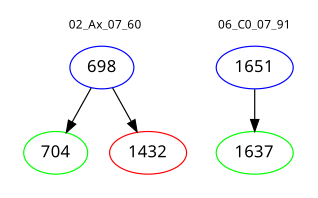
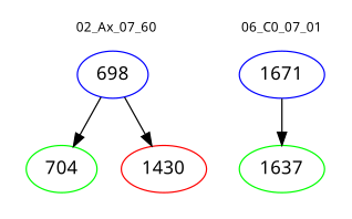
  digraph {
    fontname="Noto Sans"
    node [color=blue fontname="Noto Sans"]
    edge [color=black fontname="Noto Sans"]
    n1 [label=698]
    n2 [color=green label=704]
-   n3 [color=red label=1432]
-   n4 [label=1651]
+   n3 [color=red label=1430]
+   n4 [label=1671]
    n5 [color=green label=1637]
    subgraph cluster_1 {
      color=white
      fontsize=10
      label="02_Ax_07_60"
      n1
      n2
      n3
    }
    subgraph cluster_2 {
      color=white
      fontsize=10
-     label="06_C0_07_91"
+     label="06_C0_07_01"
      n4
      n5
    }
    n1 -> n2
    n1 -> n3
    n4 -> n5
  }
